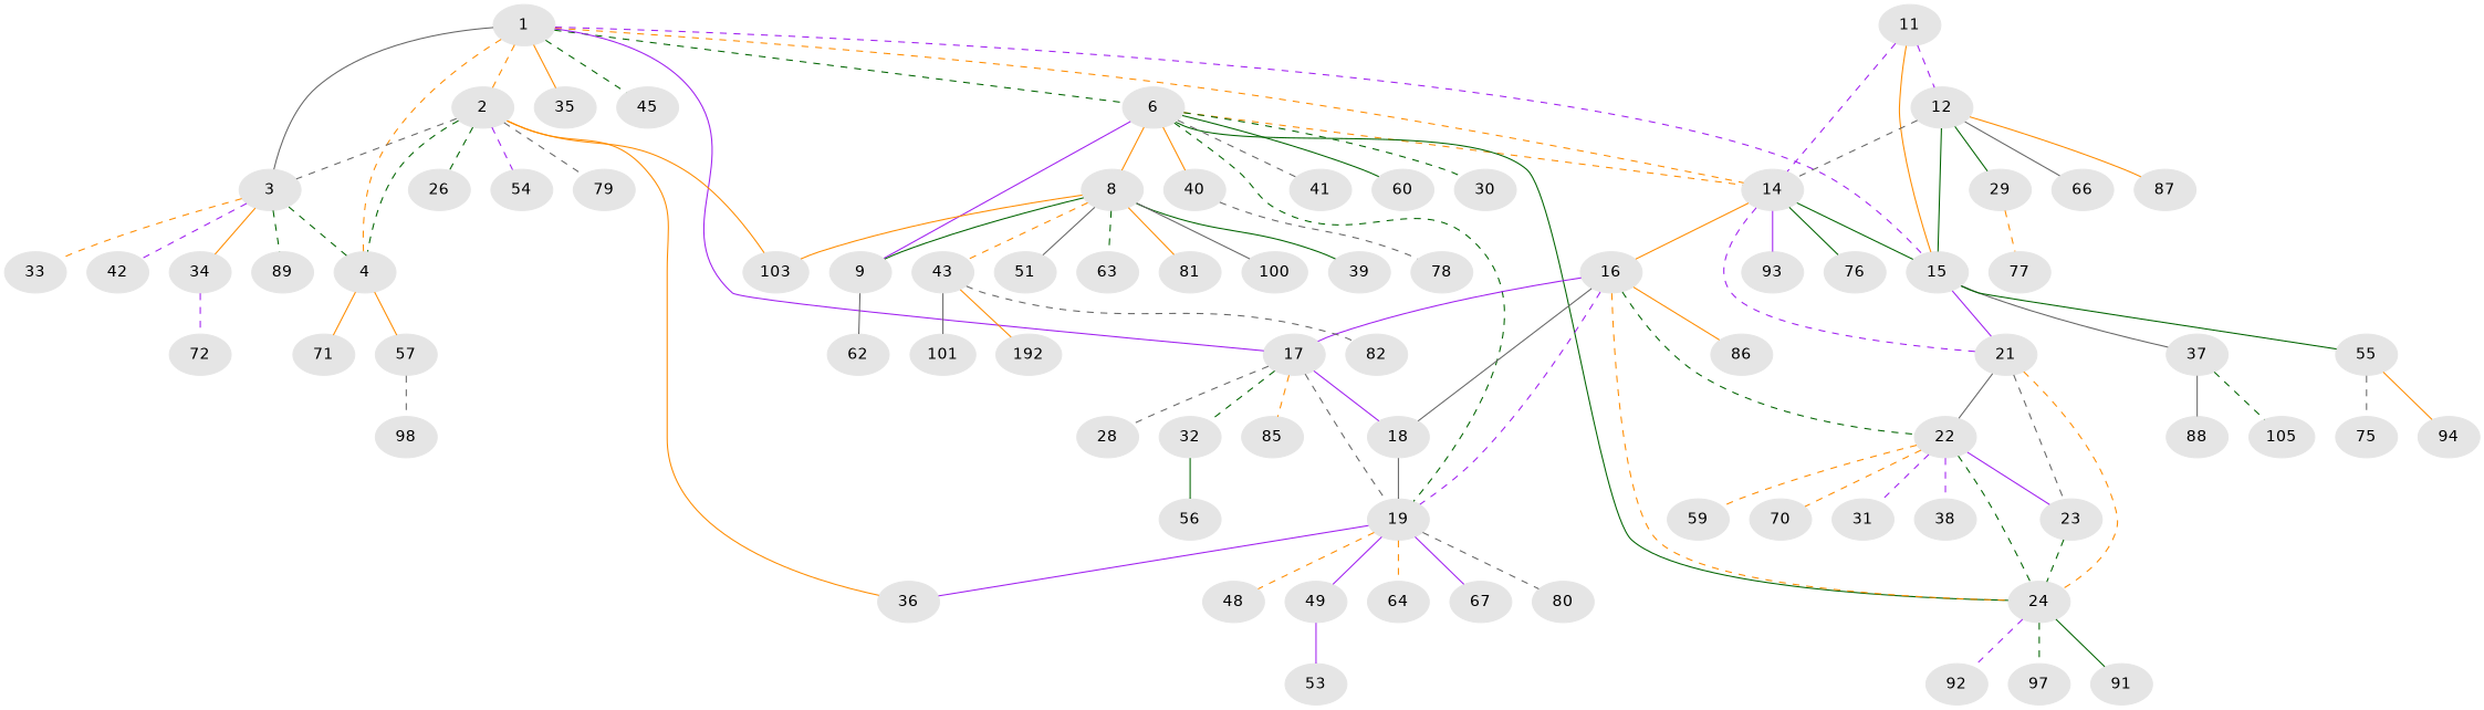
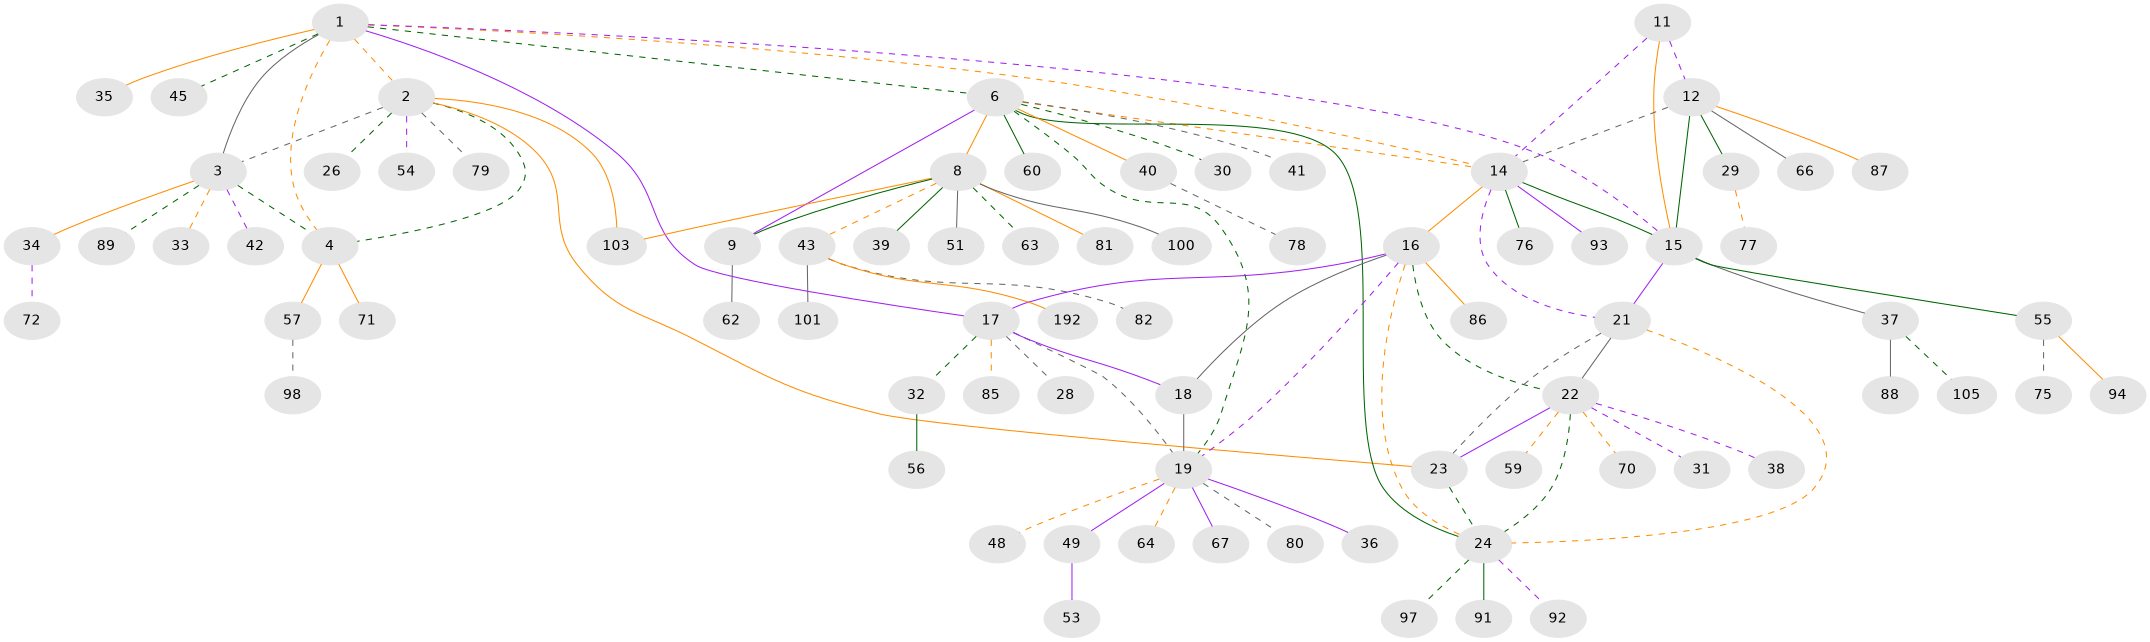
  graph {
    fontname="DejaVu Sans"
    node [color=gray90 fontname="DejaVu Sans" style=filled]
    edge [color=darkorange fontname="DejaVu Sans" style=dashed]
    1 [super="+5"]
    2 [super="+95"]
    3 [super="+50"]
    4 [super="+44"]
    6 [super="+7"]
    14 [super="+52"]
    15 [super="+47"]
    17 [super="+84"]
    35
    45
    23
    26
    54
    79
    103
    33
    34
    42
    89
    57 [super="+69"]
    71
    8 [super="+10"]
    9
    19 [super="+20"]
    24 [super="+25"]
    30
    40 [super="+68"]
    41
    60
    16 [super="+65"]
    21 [super="+61"]
    76
    93
    37 [super="+83"]
    55 [super="+104"]
    18 [super="+73"]
    28
    32 [super="+58"]
    85
    72
    98
    39
    43 [super="+46"]
    51
    63
    81
    100
    62
    36
    48
    49 [super="+96"]
    64
    67 [super="+74"]
    80
    91
    92
    97
    78
    82
    101
    n61 [label=192]
    11 [super="+99"]
    12 [super="+13"]
    29 [super="+90"]
    66
    87
    77
    22 [super="+27"]
    86
    88
    105
    75
    94
    31
    38
    59
    70
    56
    53
    1 -- 2 [weight=2]
    1 -- 3 [color=gray40 style=solid weight=2]
    1 -- 4 [weight=2]
    1 -- 6 [color=darkgreen]
    1 -- 14
    1 -- 15 [color=purple]
    1 -- 17 [color=purple style=solid]
    1 -- 35 [style=solid]
    1 -- 45 [color=darkgreen]
    2 -- 3 [color=gray40]
    2 -- 4 [color=darkgreen]
-   2 -- 36 [style=solid]
+   2 -- 23 [style=solid]
    2 -- 26 [color=darkgreen]
    2 -- 54 [color=purple]
    2 -- 79 [color=gray40]
    2 -- 103 [style=solid]
    3 -- 4 [color=darkgreen]
    3 -- 33
    3 -- 34 [style=solid]
    3 -- 42 [color=purple]
    3 -- 89 [color=darkgreen]
    4 -- 57 [style=solid]
    4 -- 71 [style=solid]
    6 -- 14
    6 -- 8 [style=solid weight=4]
    6 -- 9 [color=purple style=solid weight=2]
    6 -- 19 [color=darkgreen]
    6 -- 24 [color=darkgreen style=solid]
    6 -- 30 [color=darkgreen]
    6 -- 40 [style=solid]
    6 -- 41 [color=gray40]
    6 -- 60 [color=darkgreen style=solid]
    14 -- 15 [color=darkgreen style=solid]
    14 -- 16 [style=solid]
    14 -- 21 [color=purple]
    14 -- 76 [color=darkgreen style=solid]
    14 -- 93 [color=purple style=solid]
    15 -- 21 [color=purple style=solid]
    15 -- 37 [color=gray40 style=solid]
    15 -- 55 [color=darkgreen style=solid]
    17 -- 19 [color=gray40 weight=2]
    17 -- 18 [color=purple style=solid]
    17 -- 28 [color=gray40]
    17 -- 32 [color=darkgreen]
    17 -- 85
    23 -- 24 [color=darkgreen weight=2]
    34 -- 72 [color=purple]
    57 -- 98 [color=gray40]
    8 -- 103 [style=solid]
    8 -- 9 [color=darkgreen style=solid weight=2]
    8 -- 39 [color=darkgreen style=solid]
    8 -- 43
    8 -- 51 [color=gray40 style=solid]
    8 -- 63 [color=darkgreen]
    8 -- 81 [style=solid]
    8 -- 100 [color=gray40 style=solid]
    9 -- 62 [color=gray40 style=solid]
    19 -- 36 [color=purple style=solid]
    19 -- 48
    19 -- 49 [color=purple style=solid]
    19 -- 64
    19 -- 67 [color=purple style=solid]
    19 -- 80 [color=gray40]
    24 -- 91 [color=darkgreen style=solid]
    24 -- 92 [color=purple]
    24 -- 97 [color=darkgreen]
    40 -- 78 [color=gray40]
    16 -- 17 [color=purple style=solid weight=2]
    16 -- 19 [color=purple weight=2]
    16 -- 24
    16 -- 18 [color=gray40 style=solid]
    16 -- 22 [color=darkgreen]
    16 -- 86 [style=solid]
    21 -- 23 [color=gray40]
    21 -- 24 [weight=2]
    21 -- 22 [color=gray40 style=solid]
    37 -- 88 [color=gray40 style=solid]
    37 -- 105 [color=darkgreen]
    55 -- 75 [color=gray40]
    55 -- 94 [style=solid]
    18 -- 19 [color=gray40 style=solid weight=2]
    32 -- 56 [color=darkgreen style=solid]
    43 -- 82 [color=gray40]
    43 -- 101 [color=gray40 style=solid]
    43 -- n61 [style=solid]
    49 -- 53 [color=purple style=solid]
    11 -- 14 [color=purple]
    11 -- 15 [style=solid]
    11 -- 12 [color=purple weight=2]
    12 -- 14 [color=gray40 weight=2]
    12 -- 15 [color=darkgreen style=solid weight=2]
    12 -- 29 [color=darkgreen style=solid]
    12 -- 66 [color=gray40 style=solid]
    12 -- 87 [style=solid]
    29 -- 77
    22 -- 23 [color=purple style=solid]
    22 -- 24 [color=darkgreen weight=2]
    22 -- 31 [color=purple]
    22 -- 38 [color=purple]
    22 -- 59
    22 -- 70
  }
